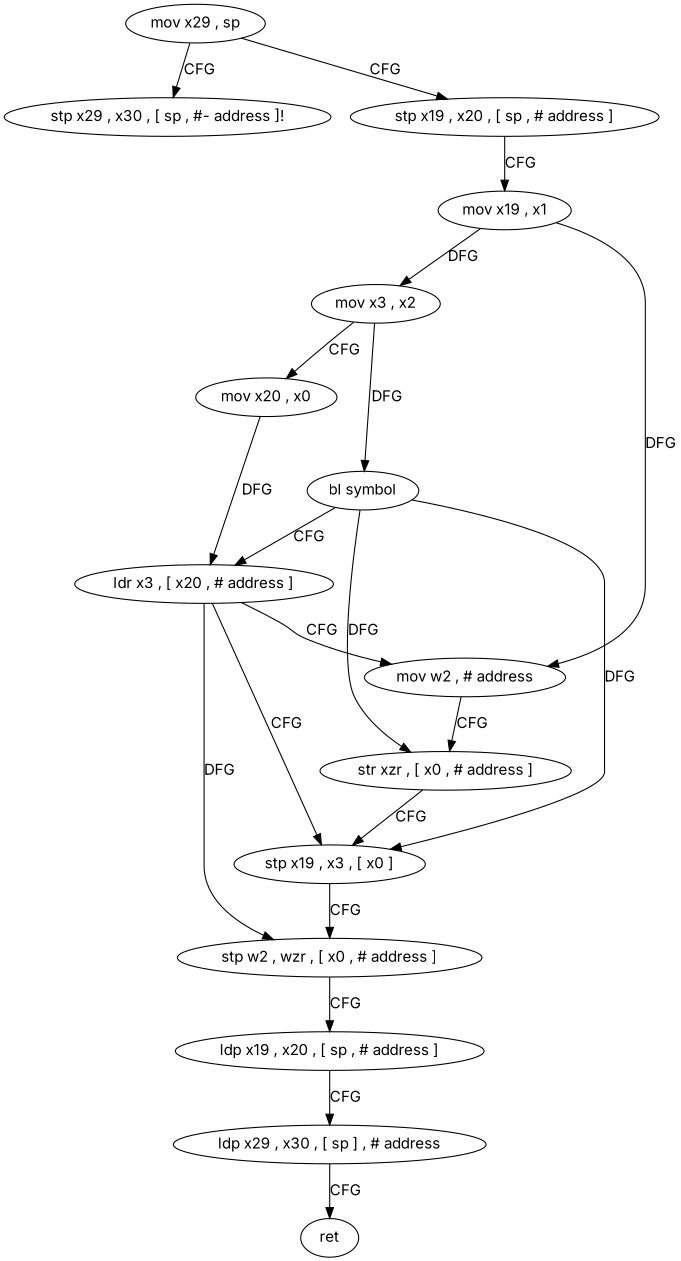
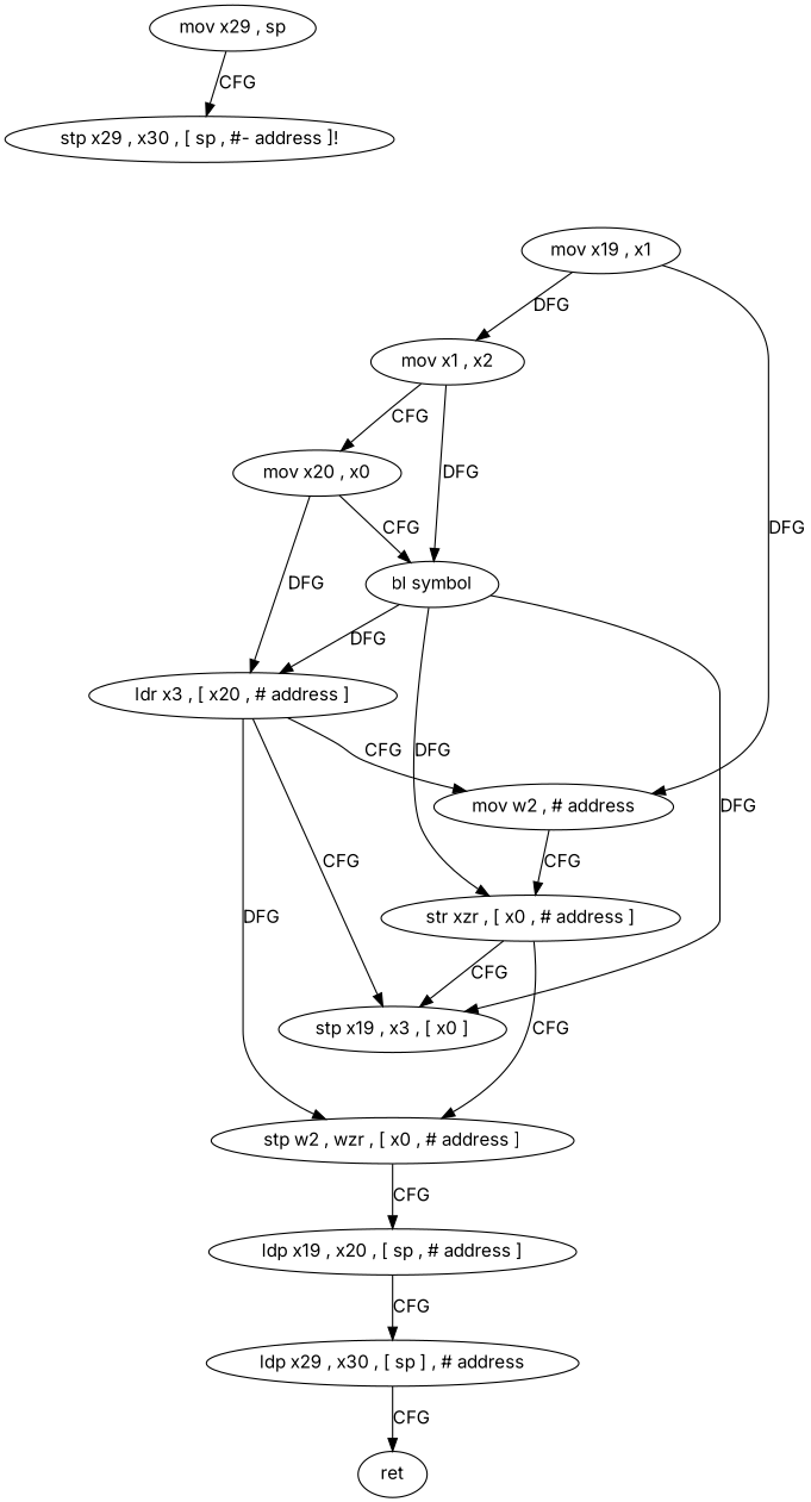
  digraph {
    fontname=Inter
    node [fontname=Inter]
    edge [fontname=Inter]
    n1 [label="stp x29 , x30 , [ sp , #- address ]!"]
    n2 [label="mov x29 , sp"]
-   n3 [label="stp x19 , x20 , [ sp , # address ]"]
    n4 [label="mov x19 , x1"]
-   n5 [label="mov x3 , x2"]
+   n5 [label="mov x1 , x2"]
    n6 [label="mov w2 , # address"]
    n7 [label="mov x20 , x0"]
    n8 [label="bl symbol"]
    n9 [label="stp x19 , x3 , [ x0 ]"]
    n10 [label="stp w2 , wzr , [ x0 , # address ]"]
    n11 [label="ldr x3 , [ x20 , # address ]"]
    n12 [label="str xzr , [ x0 , # address ]"]
    n13 [label="ldp x19 , x20 , [ sp , # address ]"]
    n14 [label=ret]
    n15 [label="ldp x29 , x30 , [ sp ] , # address"]
    n2 -> n1 [label=CFG]
-   n2 -> n3 [label=CFG]
-   n3 -> n4 [label=CFG]
    n4 -> n5 [label=DFG]
    n4 -> n6 [label=DFG]
    n5 -> n7 [label=CFG]
    n5 -> n8 [label=DFG]
    n6 -> n12 [label=CFG]
+   n7 -> n8 [label=CFG]
    n7 -> n11 [label=DFG]
    n8 -> n9 [label=DFG]
-   n8 -> n11 [label=CFG]
+   n8 -> n11 [label=DFG]
    n8 -> n12 [label=DFG]
-   n9 -> n10 [label=CFG]
+   n12 -> n10 [label=CFG]
    n10 -> n13 [label=CFG]
    n11 -> n6 [label=CFG]
    n11 -> n9 [label=CFG]
    n11 -> n10 [label=DFG]
    n12 -> n9 [label=CFG]
    n13 -> n15 [label=CFG]
    n15 -> n14 [label=CFG]
  }
